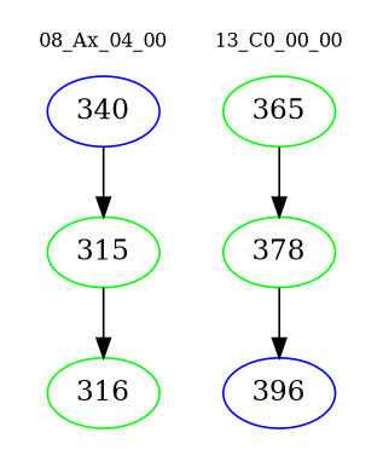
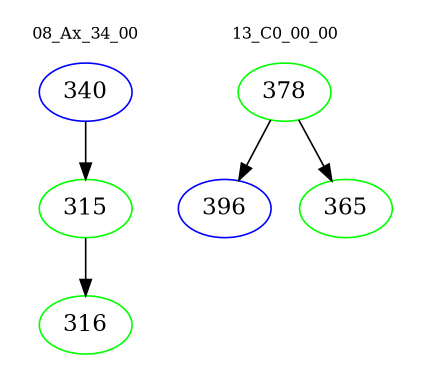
  digraph {
    node [color=green]
    edge [color=black]
    n1 [label=315]
    n2 [label=316]
    n3 [color=blue label=340]
    n4 [label=378]
    n5 [color=blue label=396]
    n6 [label=365]
    subgraph cluster_1 {
      color=white
      fontsize=10
-     label="08_Ax_04_00"
+     label="08_Ax_34_00"
      n1
      n2
      n3
    }
    subgraph cluster_2 {
      color=white
      fontsize=10
      label="13_C0_00_00"
      n4
      n5
      n6
    }
    n1 -> n2
    n3 -> n1
    n4 -> n5
-   n6 -> n4
+   n4 -> n6
  }
